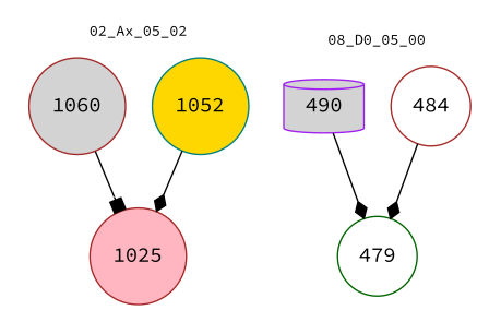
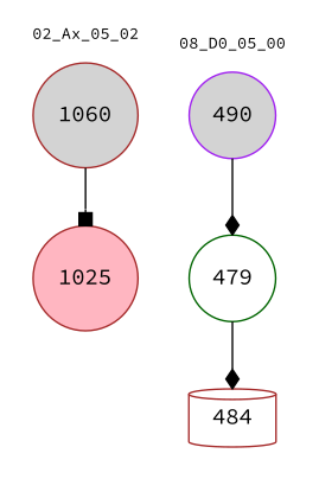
  digraph {
    fontname="Source Code Pro"
    node [color=brown fillcolor=lightgrey fontname="Source Code Pro" shape=circle style=filled]
    edge [arrowhead=diamond color=black fontname="Source Code Pro"]
-   n1 [color=teal fillcolor=gold label=1052]
    n2 [fillcolor=lightpink label=1025]
    n3 [label=1060]
-   n4 [fillcolor=white label=484]
+   n4 [fillcolor=white label=484 shape=cylinder]
    n5 [color=darkgreen fillcolor=white label=479]
-   n6 [color=purple label=490 shape=cylinder]
+   n6 [color=purple label=490]
    subgraph cluster_1 {
      color=white
      fontsize=10
      label="02_Ax_05_02"
-     n1
      n2
      n3
    }
    subgraph cluster_2 {
      color=white
      fontsize=10
      label="08_D0_05_00"
      n4
      n5
      n6
    }
-   n1 -> n2
    n3 -> n2 [arrowhead=box]
-   n4 -> n5
+   n5 -> n4
    n6 -> n5
  }
